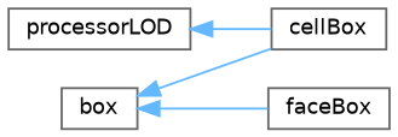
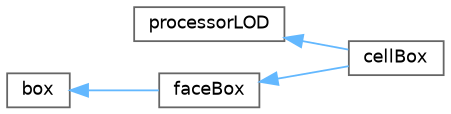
  digraph {
    rankdir=LR
    node [color=grey40 fillcolor=white fontname=Helvetica fontsize=10 shape=box style=filled]
    edge [color=steelblue1 dir=back fontname=Helvetica fontsize=10 labelfontname=Helvetica labelfontsize=10 style=solid]
    n1 [height=0.2 label=processorLOD width=0.4]
    n2 [height=0.2 label=cellBox width=0.4]
    n3 [height=0.2 label=box width=0.4]
    n4 [height=0.2 label=faceBox width=0.4]
    n1 -> n2
    n3 -> n4
-   n3 -> n2
+   n4 -> n2
  }
